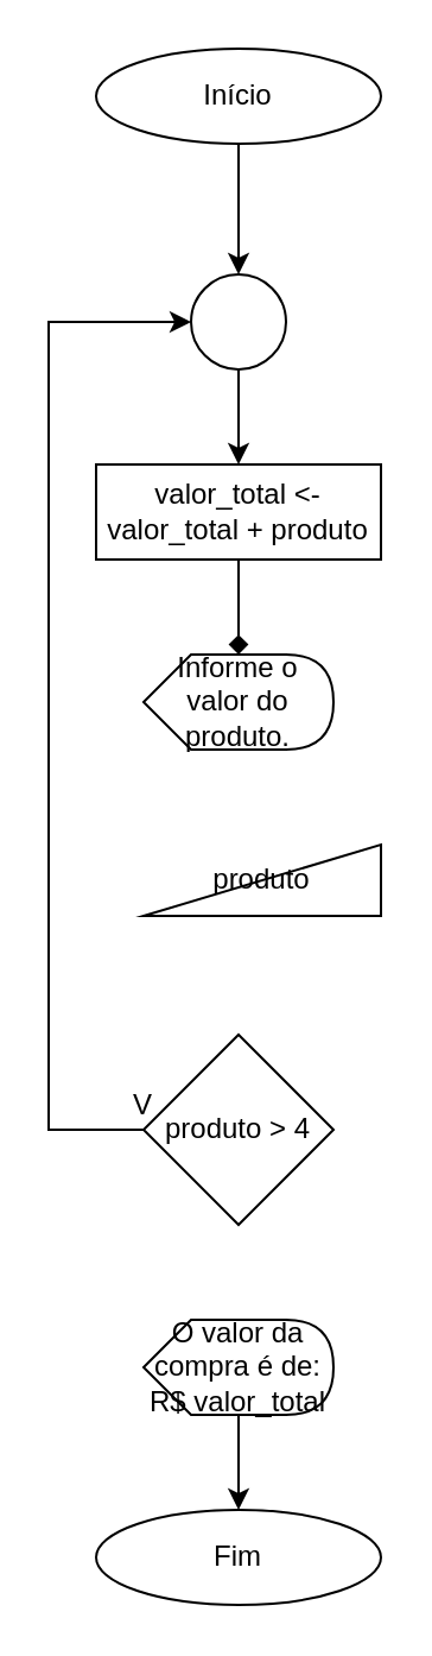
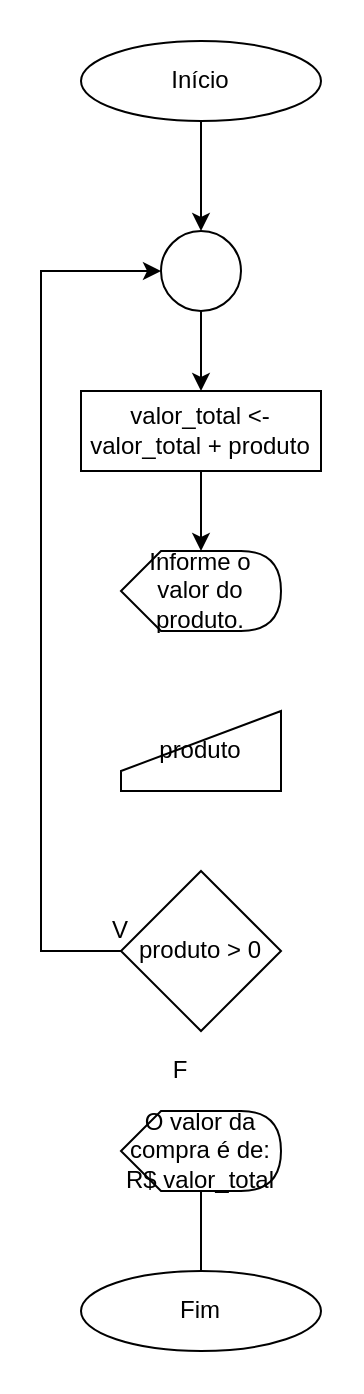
  <mxCell id="0" />
  <mxCell id="1" parent="0" />
  <mxCell id="2" style="edgeStyle=orthogonalEdgeStyle;rounded=0;orthogonalLoop=1;jettySize=auto;html=1;exitX=0.5;exitY=1;exitDx=0;exitDy=0;entryX=0.5;entryY=0;entryDx=0;entryDy=0;" parent="1" source="3" target="5" edge="1"><mxGeometry relative="1" as="geometry" /></mxCell>
  <mxCell id="3" value="Início" style="ellipse;whiteSpace=wrap;html=1;" parent="1" vertex="1"><mxGeometry x="40" y="20" width="120" height="40" as="geometry" /></mxCell>
  <mxCell id="4" style="edgeStyle=orthogonalEdgeStyle;rounded=0;orthogonalLoop=1;jettySize=auto;html=1;exitX=0.5;exitY=1;exitDx=0;exitDy=0;entryX=0.5;entryY=0;entryDx=0;entryDy=0;" parent="1" source="5" target="7" edge="1"><mxGeometry relative="1" as="geometry" /></mxCell>
  <mxCell id="5" value="" style="ellipse;whiteSpace=wrap;html=1;aspect=fixed;" parent="1" vertex="1"><mxGeometry x="80" y="115" width="40" height="40" as="geometry" /></mxCell>
- <mxCell id="6" style="edgeStyle=orthogonalEdgeStyle;rounded=0;orthogonalLoop=1;jettySize=auto;html=1;exitX=0.5;exitY=1;exitDx=0;exitDy=0;endArrow=diamond;" parent="1" source="7" target="8" edge="1"><mxGeometry relative="1" as="geometry" /></mxCell>
+ <mxCell id="6" style="edgeStyle=orthogonalEdgeStyle;rounded=0;orthogonalLoop=1;jettySize=auto;html=1;exitX=0.5;exitY=1;exitDx=0;exitDy=0;" parent="1" source="7" target="8" edge="1"><mxGeometry relative="1" as="geometry" /></mxCell>
  <mxCell id="7" value="valor_total &amp;lt;- valor_total + produto" style="rounded=0;whiteSpace=wrap;html=1;" parent="1" vertex="1"><mxGeometry x="40" y="195" width="120" height="40" as="geometry" /></mxCell>
  <mxCell id="8" value="Informe o valor do produto." style="shape=display;whiteSpace=wrap;html=1;" parent="1" vertex="1"><mxGeometry x="60" y="275" width="80" height="40" as="geometry" /></mxCell>
- <mxCell id="9" value="produto" style="shape=manualInput;whiteSpace=wrap;html=1;" parent="1" vertex="1"><mxGeometry x="60" y="355" width="100" height="30" as="geometry" /></mxCell>
+ <mxCell id="9" value="produto" style="shape=manualInput;whiteSpace=wrap;html=1;" parent="1" vertex="1"><mxGeometry x="60" y="355" width="80" height="40" as="geometry" /></mxCell>
  <mxCell id="10" style="edgeStyle=orthogonalEdgeStyle;rounded=0;orthogonalLoop=1;jettySize=auto;html=1;exitX=0;exitY=0.5;exitDx=0;exitDy=0;entryX=0;entryY=0.5;entryDx=0;entryDy=0;" parent="1" source="11" target="5" edge="1"><mxGeometry relative="1" as="geometry"><Array as="points"><mxPoint x="20" y="475" /><mxPoint x="20" y="135" /></Array></mxGeometry></mxCell>
- <mxCell id="11" value="produto &amp;gt; 4" style="rhombus;whiteSpace=wrap;html=1;" parent="1" vertex="1"><mxGeometry x="60" y="435" width="80" height="80" as="geometry" /></mxCell>
- <mxCell id="12" style="edgeStyle=orthogonalEdgeStyle;rounded=0;orthogonalLoop=1;jettySize=auto;html=1;exitX=0;exitY=0;exitDx=40;exitDy=40;exitPerimeter=0;entryX=0.5;entryY=0;entryDx=0;entryDy=0;" parent="1" source="13" target="16" edge="1"><mxGeometry relative="1" as="geometry" /></mxCell>
+ <mxCell id="11" value="produto &amp;gt; 0" style="rhombus;whiteSpace=wrap;html=1;" parent="1" vertex="1"><mxGeometry x="60" y="435" width="80" height="80" as="geometry" /></mxCell>
+ <mxCell id="12" style="edgeStyle=orthogonalEdgeStyle;rounded=0;orthogonalLoop=1;jettySize=auto;html=1;exitX=0;exitY=0;exitDx=40;exitDy=40;exitPerimeter=0;entryX=0.5;entryY=0;entryDx=0;entryDy=0;endArrow=none;" parent="1" source="13" target="16" edge="1"><mxGeometry relative="1" as="geometry" /></mxCell>
  <mxCell id="13" value="O valor da compra é de: R$ valor_total" style="shape=display;whiteSpace=wrap;html=1;" parent="1" vertex="1"><mxGeometry x="60" y="555" width="80" height="40" as="geometry" /></mxCell>
+ <mxCell id="14" value="F" style="text;html=1;strokeColor=none;fillColor=none;align=center;verticalAlign=middle;whiteSpace=wrap;rounded=0;" parent="1" vertex="1"><mxGeometry x="70" y="525" width="40" height="20" as="geometry" /></mxCell>
  <mxCell id="15" value="V" style="text;html=1;strokeColor=none;fillColor=none;align=center;verticalAlign=middle;whiteSpace=wrap;rounded=0;" parent="1" vertex="1"><mxGeometry x="40" y="455" width="40" height="20" as="geometry" /></mxCell>
  <mxCell id="16" value="Fim" style="ellipse;whiteSpace=wrap;html=1;" parent="1" vertex="1"><mxGeometry x="40" y="635" width="120" height="40" as="geometry" /></mxCell>
